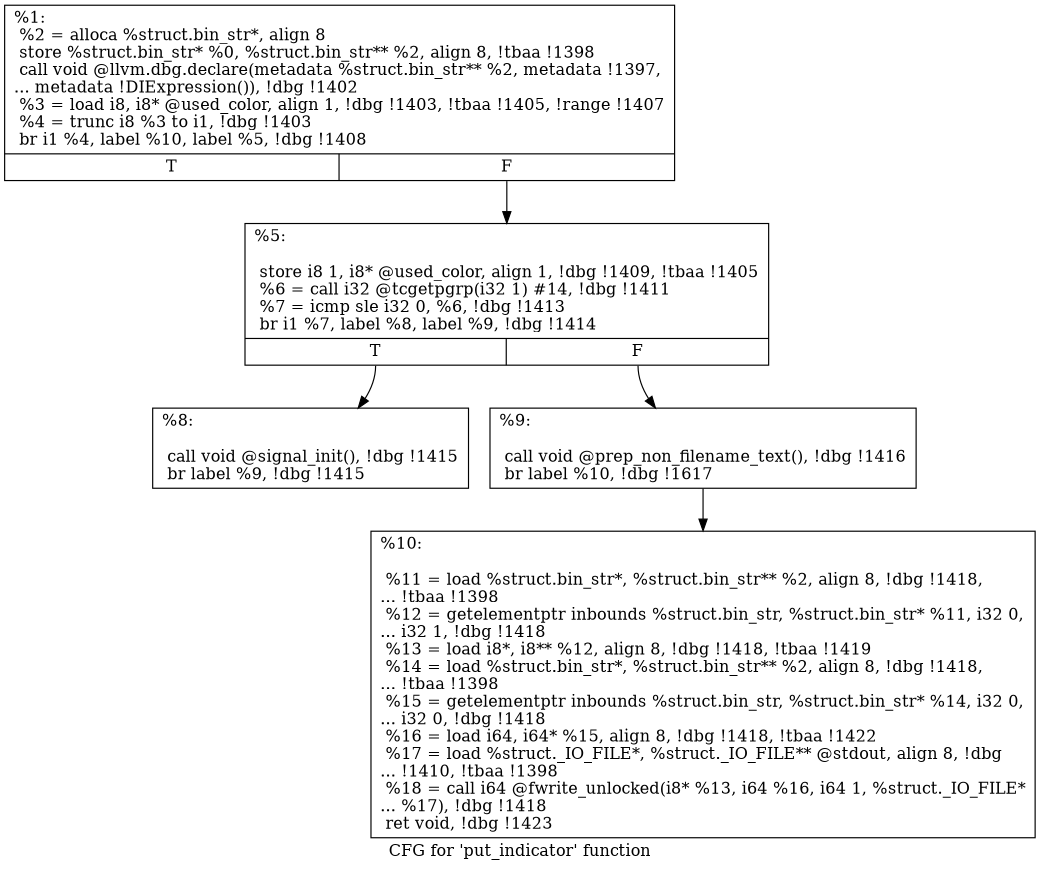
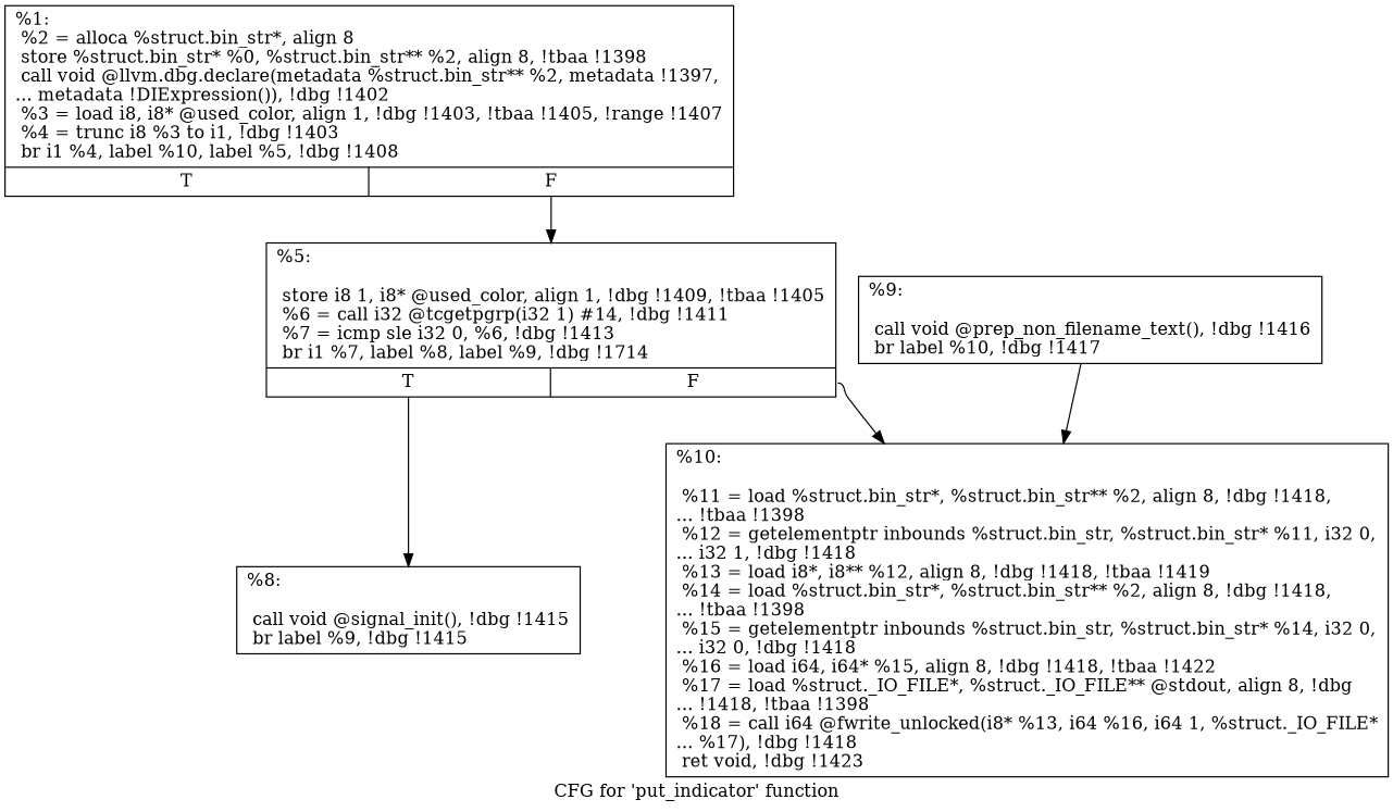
  digraph {
    label="CFG for 'put_indicator' function"
    node [shape=record]
    edge [tailport=s1]
    n1 [label="{%1:\l  %2 = alloca %struct.bin_str*, align 8\l  store %struct.bin_str* %0, %struct.bin_str** %2, align 8, !tbaa !1398\l  call void @llvm.dbg.declare(metadata %struct.bin_str** %2, metadata !1397,\l... metadata !DIExpression()), !dbg !1402\l  %3 = load i8, i8* @used_color, align 1, !dbg !1403, !tbaa !1405, !range !1407\l  %4 = trunc i8 %3 to i1, !dbg !1403\l  br i1 %4, label %10, label %5, !dbg !1408\l|{<s0>T|<s1>F}}"]
-   n2 [label="{%5:\l\l  store i8 1, i8* @used_color, align 1, !dbg !1409, !tbaa !1405\l  %6 = call i32 @tcgetpgrp(i32 1) #14, !dbg !1411\l  %7 = icmp sle i32 0, %6, !dbg !1413\l  br i1 %7, label %8, label %9, !dbg !1414\l|{<s0>T|<s1>F}}"]
-   n3 [label="{%10:\l\l  %11 = load %struct.bin_str*, %struct.bin_str** %2, align 8, !dbg !1418,\l... !tbaa !1398\l  %12 = getelementptr inbounds %struct.bin_str, %struct.bin_str* %11, i32 0,\l... i32 1, !dbg !1418\l  %13 = load i8*, i8** %12, align 8, !dbg !1418, !tbaa !1419\l  %14 = load %struct.bin_str*, %struct.bin_str** %2, align 8, !dbg !1418,\l... !tbaa !1398\l  %15 = getelementptr inbounds %struct.bin_str, %struct.bin_str* %14, i32 0,\l... i32 0, !dbg !1418\l  %16 = load i64, i64* %15, align 8, !dbg !1418, !tbaa !1422\l  %17 = load %struct._IO_FILE*, %struct._IO_FILE** @stdout, align 8, !dbg\l... !1410, !tbaa !1398\l  %18 = call i64 @fwrite_unlocked(i8* %13, i64 %16, i64 1, %struct._IO_FILE*\l... %17), !dbg !1418\l  ret void, !dbg !1423\l}"]
+   n2 [label="{%5:\l\l  store i8 1, i8* @used_color, align 1, !dbg !1409, !tbaa !1405\l  %6 = call i32 @tcgetpgrp(i32 1) #14, !dbg !1411\l  %7 = icmp sle i32 0, %6, !dbg !1413\l  br i1 %7, label %8, label %9, !dbg !1714\l|{<s0>T|<s1>F}}"]
+   n3 [label="{%10:\l\l  %11 = load %struct.bin_str*, %struct.bin_str** %2, align 8, !dbg !1418,\l... !tbaa !1398\l  %12 = getelementptr inbounds %struct.bin_str, %struct.bin_str* %11, i32 0,\l... i32 1, !dbg !1418\l  %13 = load i8*, i8** %12, align 8, !dbg !1418, !tbaa !1419\l  %14 = load %struct.bin_str*, %struct.bin_str** %2, align 8, !dbg !1418,\l... !tbaa !1398\l  %15 = getelementptr inbounds %struct.bin_str, %struct.bin_str* %14, i32 0,\l... i32 0, !dbg !1418\l  %16 = load i64, i64* %15, align 8, !dbg !1418, !tbaa !1422\l  %17 = load %struct._IO_FILE*, %struct._IO_FILE** @stdout, align 8, !dbg\l... !1418, !tbaa !1398\l  %18 = call i64 @fwrite_unlocked(i8* %13, i64 %16, i64 1, %struct._IO_FILE*\l... %17), !dbg !1418\l  ret void, !dbg !1423\l}"]
    n4 [label="{%8:\l\l  call void @signal_init(), !dbg !1415\l  br label %9, !dbg !1415\l}"]
-   n5 [label="{%9:\l\l  call void @prep_non_filename_text(), !dbg !1416\l  br label %10, !dbg !1617\l}"]
+   n5 [label="{%9:\l\l  call void @prep_non_filename_text(), !dbg !1416\l  br label %10, !dbg !1417\l}"]
    n1 -> n2
    n2 -> n4 [tailport=s0]
-   n2 -> n5
+   n2 -> n3
    n5 -> n3 [tailport=""]
  }
